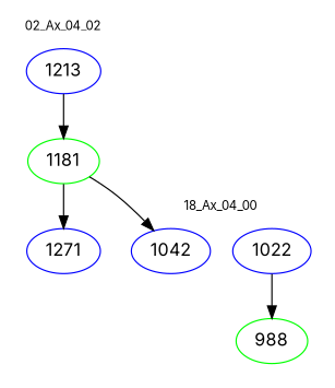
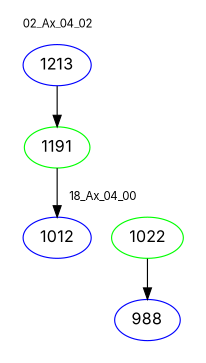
  digraph {
    fontname=Inter
    node [color=blue fontname=Inter]
    edge [color=black fontname=Inter]
    n1 [label=1213]
-   n2 [color=green label=1181]
-   n3 [label=1271]
-   n4 [label=1022]
-   n5 [color=green label=988]
-   n6 [label=1042]
+   n2 [color=green label=1191]
+   n4 [color=green label=1022]
+   n5 [label=988]
+   n6 [label=1012]
    subgraph cluster_1 {
      color=white
      fontsize=10
      label="02_Ax_04_02"
      n1
      n2
-     n3
    }
    subgraph cluster_2 {
      color=white
      fontsize=10
      label="18_Ax_04_00"
      n4
      n5
      n6
    }
    n1 -> n2
-   n2 -> n3
    n2 -> n6
    n4 -> n5
  }
